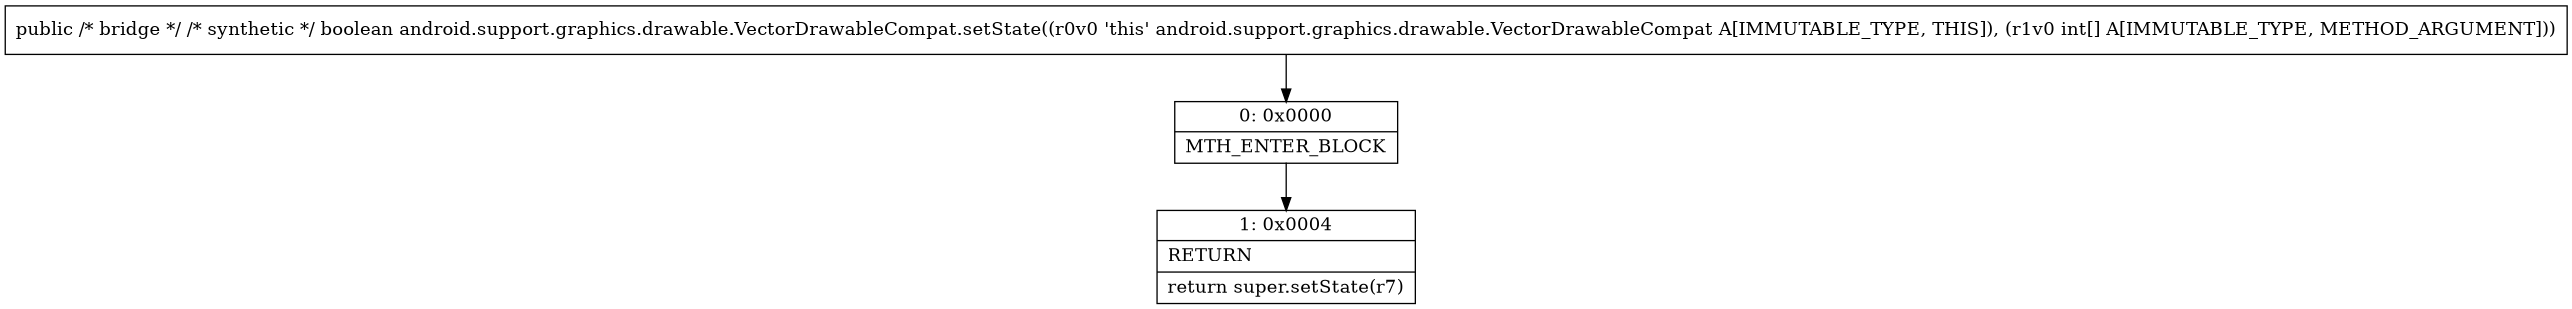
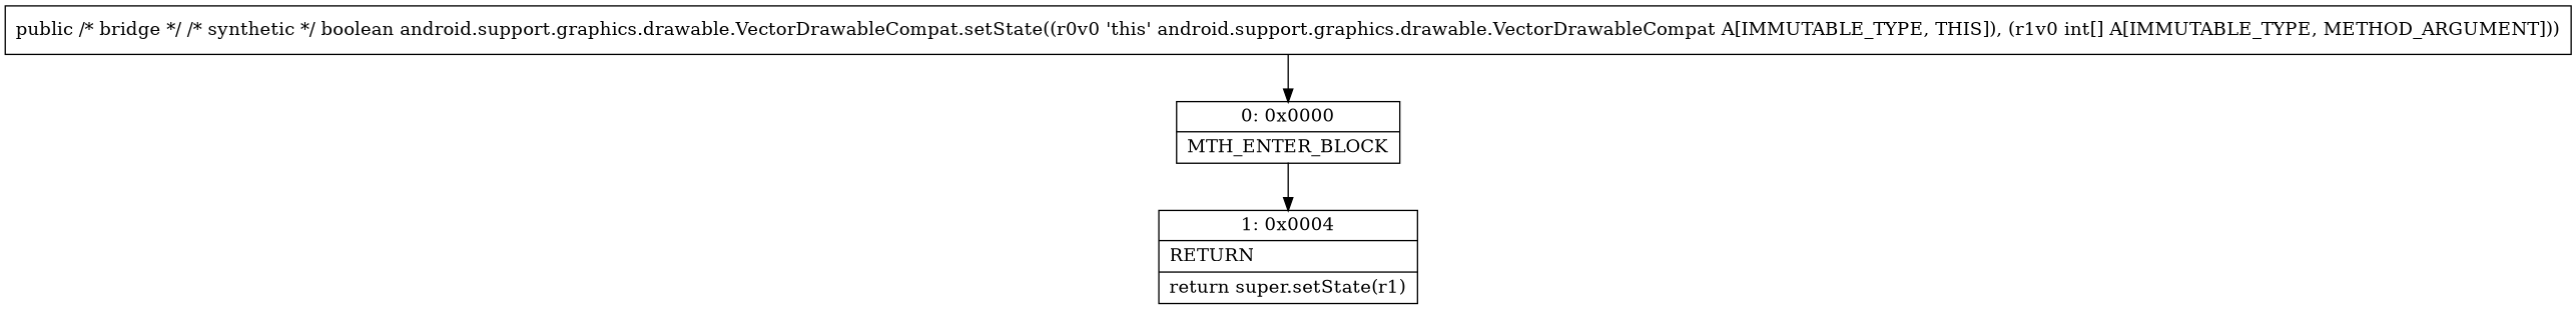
  digraph {
    node [shape=record]
    n1 [label="{0\:\ 0x0000|MTH_ENTER_BLOCK\l}"]
-   n2 [label="{1\:\ 0x0004|RETURN\l|return super.setState(r7)\l}"]
+   n2 [label="{1\:\ 0x0004|RETURN\l|return super.setState(r1)\l}"]
    n3 [label="{public \/* bridge *\/ \/* synthetic *\/ boolean android.support.graphics.drawable.VectorDrawableCompat.setState((r0v0 'this' android.support.graphics.drawable.VectorDrawableCompat A[IMMUTABLE_TYPE, THIS]), (r1v0 int[] A[IMMUTABLE_TYPE, METHOD_ARGUMENT])) }"]
    n1 -> n2
    n3 -> n1
  }
